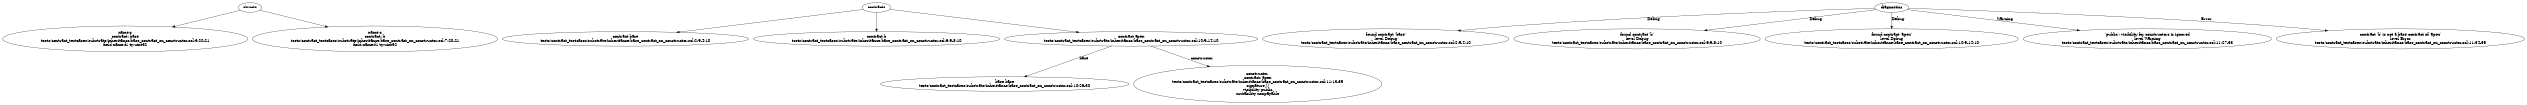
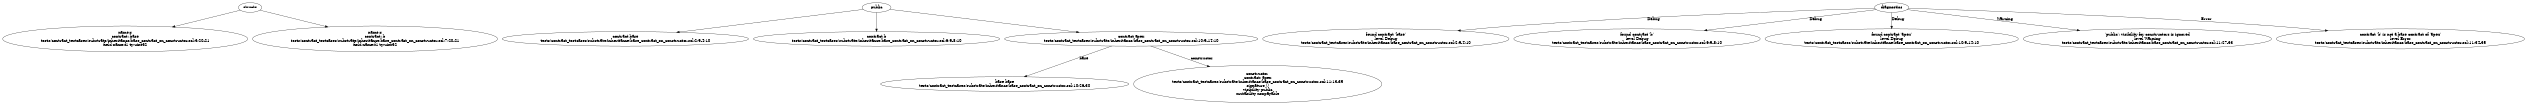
  strict digraph {
    n1 [label="name:s\ncontract: base\ntests/contract_testcases/substrate/inheritance/base_contract_on_constructor.sol:3:20-21\nfield name:f1 ty:uint32"]
    n2 [label="name:s\ncontract: b\ntests/contract_testcases/substrate/inheritance/base_contract_on_constructor.sol:7:20-21\nfield name:f1 ty:uint32"]
    n3 [label="contract base\ntests/contract_testcases/substrate/inheritance/base_contract_on_constructor.sol:2:9-4:10"]
    n4 [label="contract b\ntests/contract_testcases/substrate/inheritance/base_contract_on_constructor.sol:6:9-8:10"]
    n5 [label="contract apex\ntests/contract_testcases/substrate/inheritance/base_contract_on_constructor.sol:10:9-14:10"]
    n6 [label="base base\ntests/contract_testcases/substrate/inheritance/base_contract_on_constructor.sol:10:26-30"]
    n7 [label="constructor \ncontract: apex\ntests/contract_testcases/substrate/inheritance/base_contract_on_constructor.sol:11:13-35\nsignature ()\nvisibility public\nmutability nonpayable"]
    n8 [label="found contract 'base'\nlevel Debug\ntests/contract_testcases/substrate/inheritance/base_contract_on_constructor.sol:2:9-4:10"]
    n9 [label="found contract 'b'\nlevel Debug\ntests/contract_testcases/substrate/inheritance/base_contract_on_constructor.sol:6:9-8:10"]
    n10 [label="found contract 'apex'\nlevel Debug\ntests/contract_testcases/substrate/inheritance/base_contract_on_constructor.sol:10:9-14:10"]
    n11 [label="'public': visibility for constructors is ignored\nlevel Warning\ntests/contract_testcases/substrate/inheritance/base_contract_on_constructor.sol:11:27-33"]
    n12 [label="contract 'b' is not a base contract of 'apex'\nlevel Error\ntests/contract_testcases/substrate/inheritance/base_contract_on_constructor.sol:11:34-35"]
    structs
-   contracts
+   contracts [label=public]
    diagnostics
    n5 -> n6 [label=base]
    n5 -> n7 [label=constructor]
    structs -> n1
    structs -> n2
    contracts -> n3
    contracts -> n4
    contracts -> n5
    diagnostics -> n8 [label=Debug]
    diagnostics -> n9 [label=Debug]
    diagnostics -> n10 [label=Debug]
    diagnostics -> n11 [label=Warning]
    diagnostics -> n12 [label=Error]
  }
